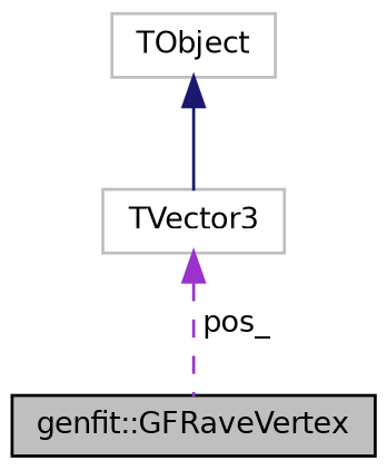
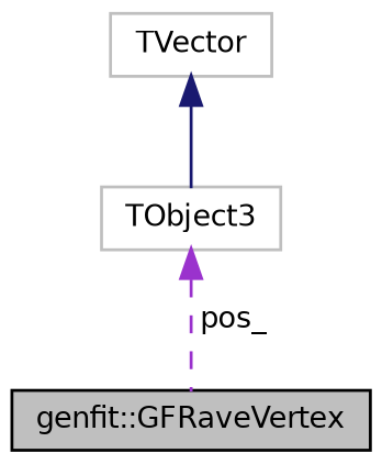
  digraph {
    node [color=grey75 fillcolor=white fontname=Helvetica fontsize=10 shape=record style=filled]
    edge [dir=back fontname=Helvetica fontsize=10 labelfontname=Helvetica labelfontsize=10]
    n1 [color=black fillcolor=grey75 fontcolor=black height=0.2 label="genfit::GFRaveVertex" width=0.4]
-   n2 [height=0.2 label=TObject width=0.4]
-   n3 [height=0.2 label=TVector3 width=0.4]
+   n2 [height=0.2 label=TVector width=0.4]
+   n3 [height=0.2 label=TObject3 width=0.4]
    n2 -> n3 [color=midnightblue style=solid]
    n3 -> n1 [color=darkorchid3 label=" pos_" style=dashed]
  }
